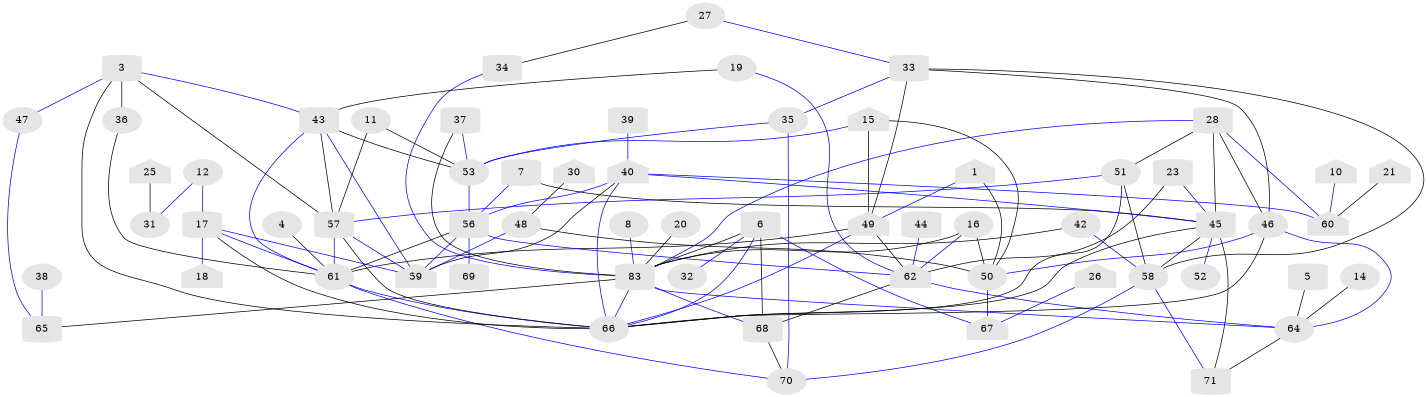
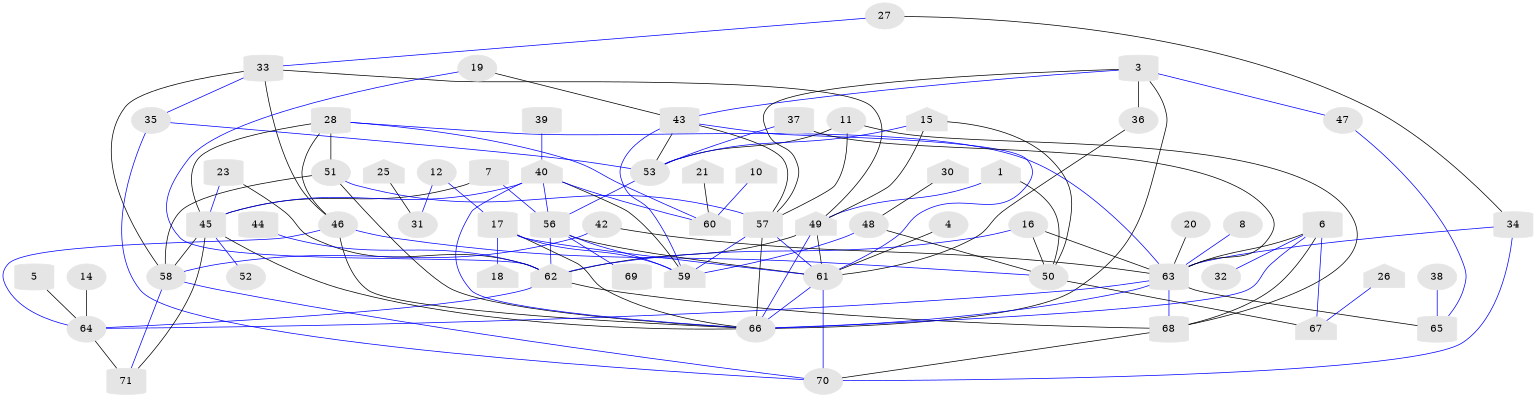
  graph {
    node [color=gray90 shape=ellipse style=filled]
    edge [color=blue weight=1.0]
    1 [shape=house]
    49 [shape=house]
    50
    66
    61
    62 [shape=house]
    67 [shape=house]
    3 [shape=cylinder]
    36
    43 [shape=cylinder]
    47
    57 [shape=cylinder]
    33 [shape=cylinder]
    46
    35
    58
    53
    59 [shape=house]
    65 [shape=cylinder]
    4
    70
    5 [shape=cylinder]
    64
    71 [shape=cylinder]
    6 [shape=cylinder]
    32
-   63 [shape=cylinder label=83]
+   63 [shape=cylinder]
    68 [shape=cylinder]
    7 [shape=cylinder]
    45 [shape=cylinder]
    56 [shape=cylinder]
    52
    69 [shape=cylinder]
    8
    10 [shape=house]
    60 [shape=house]
    11
    17 [shape=cylinder]
    12
    31
    18 [shape=house]
    14
    15 [shape=house]
    16
    19
    20
    21 [shape=house]
    23 [shape=cylinder]
    25 [shape=house]
    26 [shape=house]
    27
    34 [shape=cylinder]
    28 [shape=cylinder]
    51
    30 [shape=house]
    48
    37 [shape=cylinder]
    38
    39 [shape=cylinder]
    40 [shape=house]
    42
    44 [shape=cylinder]
    1 -- 49
    1 -- 50 [color=black]
    49 -- 66
    49 -- 61 [color=black]
    49 -- 62 [color=black]
    50 -- 67 [color=black]
    61 -- 66
    61 -- 70
    62 -- 64
    62 -- 68 [color=black]
    3 -- 66 [color=black]
    3 -- 36 [color=black]
    3 -- 43
    3 -- 47
    3 -- 57 [color=black]
    36 -- 61 [color=black]
    43 -- 61
    43 -- 57 [color=black]
    43 -- 53 [color=black]
    43 -- 59
    47 -- 65
    57 -- 66 [color=black weight=2.0]
    57 -- 61
    57 -- 59
    33 -- 49 [color=black]
    33 -- 46 [color=black]
    33 -- 35
    33 -- 58 [color=black]
    46 -- 50
    46 -- 66 [color=black]
    46 -- 64
    35 -- 53
    35 -- 70
    58 -- 70
    58 -- 71 [weight=2.0]
    53 -- 56
    4 -- 61 [color=black]
    5 -- 64 [color=black]
    64 -- 71 [color=black]
    6 -- 66
    6 -- 67
    6 -- 32
    6 -- 63 [color=black]
    6 -- 68 [color=black]
    63 -- 66
    63 -- 65 [color=black]
    63 -- 64
    63 -- 68
    68 -- 70 [color=black]
    7 -- 45 [color=black]
    7 -- 56
    45 -- 66 [color=black]
    45 -- 58 [color=black]
    45 -- 71 [color=black]
    45 -- 52
    56 -- 61 [color=black]
    56 -- 62
    56 -- 59
    56 -- 69
    8 -- 63
    10 -- 60
    11 -- 57 [color=black]
    11 -- 53 [color=black]
+   11 -- 68 [color=black]
    17 -- 66 [color=black]
    17 -- 61
    17 -- 59
    17 -- 18
    12 -- 17
    12 -- 31
    14 -- 64 [color=black]
    15 -- 49 [color=black]
    15 -- 50 [color=black]
    15 -- 53
    16 -- 50 [color=black]
    16 -- 62
    16 -- 63 [color=black]
    19 -- 62
    19 -- 43 [color=black]
    20 -- 63 [color=black]
    21 -- 60 [color=black]
    23 -- 62 [color=black]
    23 -- 45
    25 -- 31 [color=black]
    26 -- 67
    27 -- 33
    27 -- 34 [color=black]
+   34 -- 70
    34 -- 63
    28 -- 46 [color=black]
    28 -- 63
    28 -- 45 [color=black]
    28 -- 60
    28 -- 51 [color=black]
    51 -- 66 [color=black]
    51 -- 57
    51 -- 58 [color=black]
    30 -- 48 [color=black]
    48 -- 50 [color=black]
    48 -- 59
    37 -- 53
    37 -- 63 [color=black]
    38 -- 65
    39 -- 40
    40 -- 66
    40 -- 59 [color=black]
    40 -- 45
    40 -- 56
    40 -- 60
    42 -- 58
    42 -- 63 [color=black]
    44 -- 62
  }
